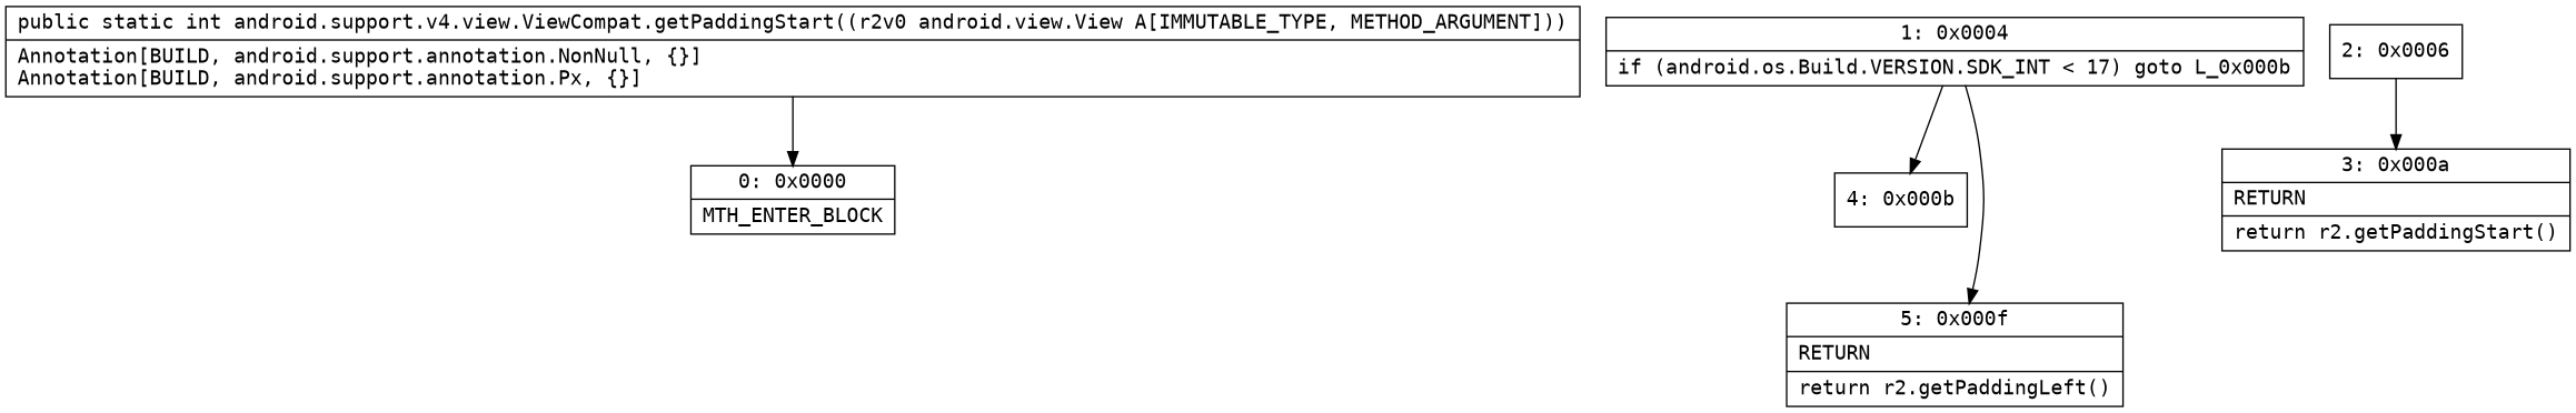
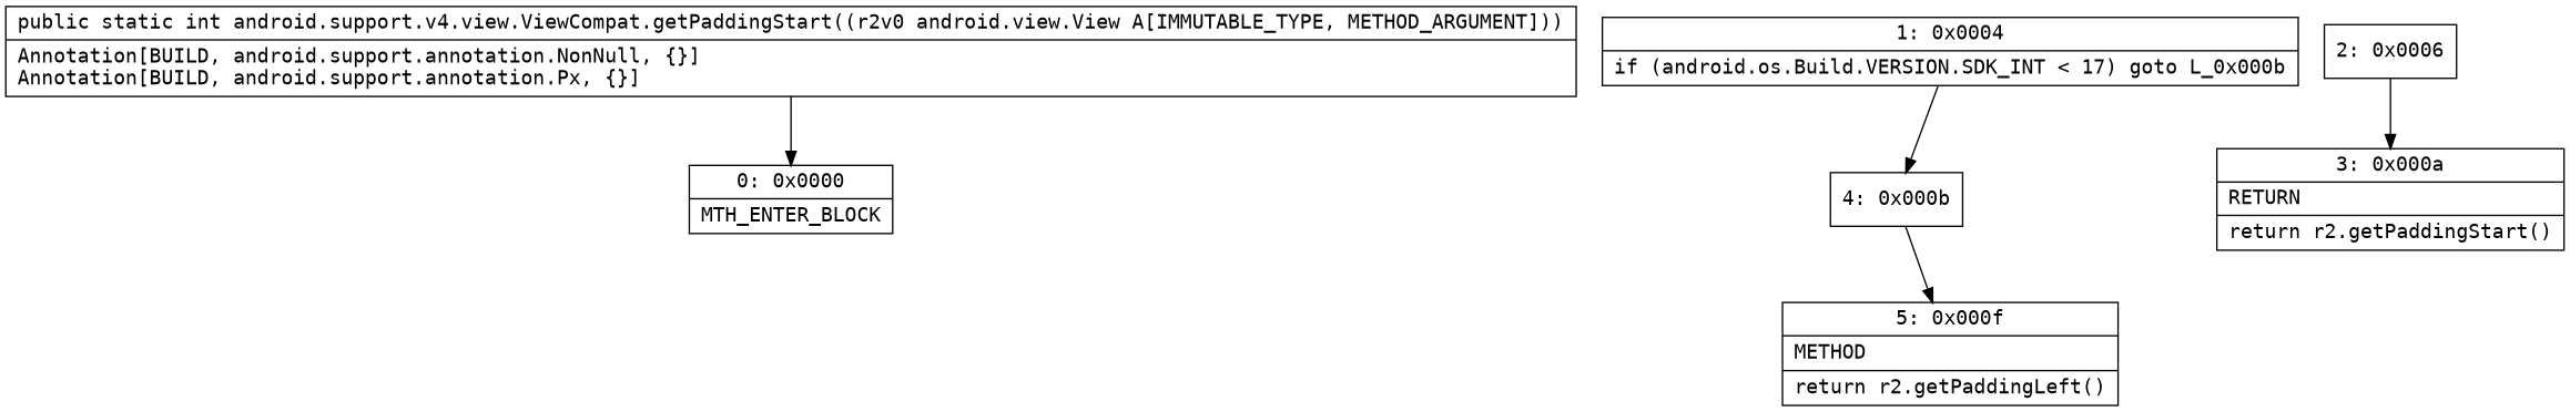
  digraph {
    fontname="DejaVu Sans Mono"
    node [fontname="DejaVu Sans Mono" shape=record]
    edge [fontname="DejaVu Sans Mono"]
    n1 [label="{0\:\ 0x0000|MTH_ENTER_BLOCK\l}"]
    n2 [label="{1\:\ 0x0004|if (android.os.Build.VERSION.SDK_INT \< 17) goto L_0x000b\l}"]
    n3 [label="{4\:\ 0x000b}"]
    n4 [label="{2\:\ 0x0006}"]
    n5 [label="{3\:\ 0x000a|RETURN\l|return r2.getPaddingStart()\l}"]
-   n6 [label="{5\:\ 0x000f|RETURN\l|return r2.getPaddingLeft()\l}"]
+   n6 [label="{5\:\ 0x000f|METHOD\l|return r2.getPaddingLeft()\l}"]
    n7 [label="{public static int android.support.v4.view.ViewCompat.getPaddingStart((r2v0 android.view.View A[IMMUTABLE_TYPE, METHOD_ARGUMENT]))  | Annotation[BUILD, android.support.annotation.NonNull, \{\}]\lAnnotation[BUILD, android.support.annotation.Px, \{\}]\l}"]
    n2 -> n3
-   n2 -> n6
+   n3 -> n6
    n4 -> n5
    n7 -> n1
  }
